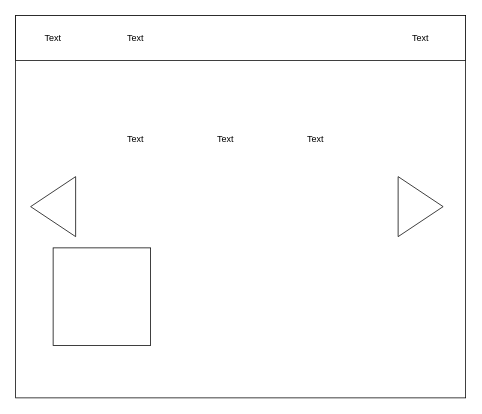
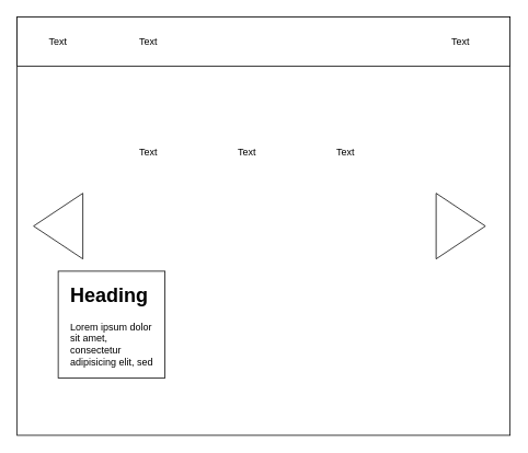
  <mxCell id="0" />
  <mxCell id="1" parent="0" />
  <mxCell id="2" value="" style="rounded=0;whiteSpace=wrap;html=1;" vertex="1" parent="1"><mxGeometry x="20" y="20" width="600" height="510" as="geometry" /></mxCell>
  <mxCell id="3" value="" style="rounded=0;whiteSpace=wrap;html=1;" vertex="1" parent="1"><mxGeometry x="20" y="20" width="600" height="60" as="geometry" /></mxCell>
  <mxCell id="4" value="Text" style="text;html=1;strokeColor=none;fillColor=none;align=center;verticalAlign=middle;whiteSpace=wrap;rounded=0;" vertex="1" parent="1"><mxGeometry x="40" y="35" width="60" height="30" as="geometry" /></mxCell>
  <mxCell id="5" value="Text" style="text;html=1;strokeColor=none;fillColor=none;align=center;verticalAlign=middle;whiteSpace=wrap;rounded=0;" vertex="1" parent="1"><mxGeometry x="150" y="35" width="60" height="30" as="geometry" /></mxCell>
  <mxCell id="6" value="Text" style="text;html=1;strokeColor=none;fillColor=none;align=center;verticalAlign=middle;whiteSpace=wrap;rounded=0;" vertex="1" parent="1"><mxGeometry x="530" y="35" width="60" height="30" as="geometry" /></mxCell>
  <mxCell id="7" value="" style="triangle;whiteSpace=wrap;html=1;" vertex="1" parent="1"><mxGeometry x="530" y="235" width="60" height="80" as="geometry" /></mxCell>
  <mxCell id="8" value="" style="triangle;whiteSpace=wrap;html=1;direction=west;" vertex="1" parent="1"><mxGeometry x="40" y="235" width="60" height="80" as="geometry" /></mxCell>
  <mxCell id="9" value="Text" style="text;html=1;strokeColor=none;fillColor=none;align=center;verticalAlign=middle;whiteSpace=wrap;rounded=0;" vertex="1" parent="1"><mxGeometry x="150" y="170" width="60" height="30" as="geometry" /></mxCell>
  <mxCell id="10" value="Text" style="text;html=1;strokeColor=none;fillColor=none;align=center;verticalAlign=middle;whiteSpace=wrap;rounded=0;" vertex="1" parent="1"><mxGeometry x="270" y="170" width="60" height="30" as="geometry" /></mxCell>
  <mxCell id="11" value="Text" style="text;html=1;strokeColor=none;fillColor=none;align=center;verticalAlign=middle;whiteSpace=wrap;rounded=0;" vertex="1" parent="1"><mxGeometry x="390" y="170" width="60" height="30" as="geometry" /></mxCell>
  <mxCell id="12" value="" style="rounded=0;whiteSpace=wrap;html=1;" vertex="1" parent="1"><mxGeometry x="70" y="330" width="130" height="130" as="geometry" /></mxCell>
+ <mxCell id="13" value="&lt;h1&gt;Heading&lt;/h1&gt;&lt;p&gt;Lorem ipsum dolor sit amet, consectetur adipisicing elit, sed do eiusmod tempor incididunt ut labore et dolore magna aliqua.&lt;/p&gt;" style="text;html=1;strokeColor=none;fillColor=none;spacing=5;spacingTop=-20;whiteSpace=wrap;overflow=hidden;rounded=0;" vertex="1" parent="1"><mxGeometry x="80" y="340" width="110" height="110" as="geometry" /></mxCell>
